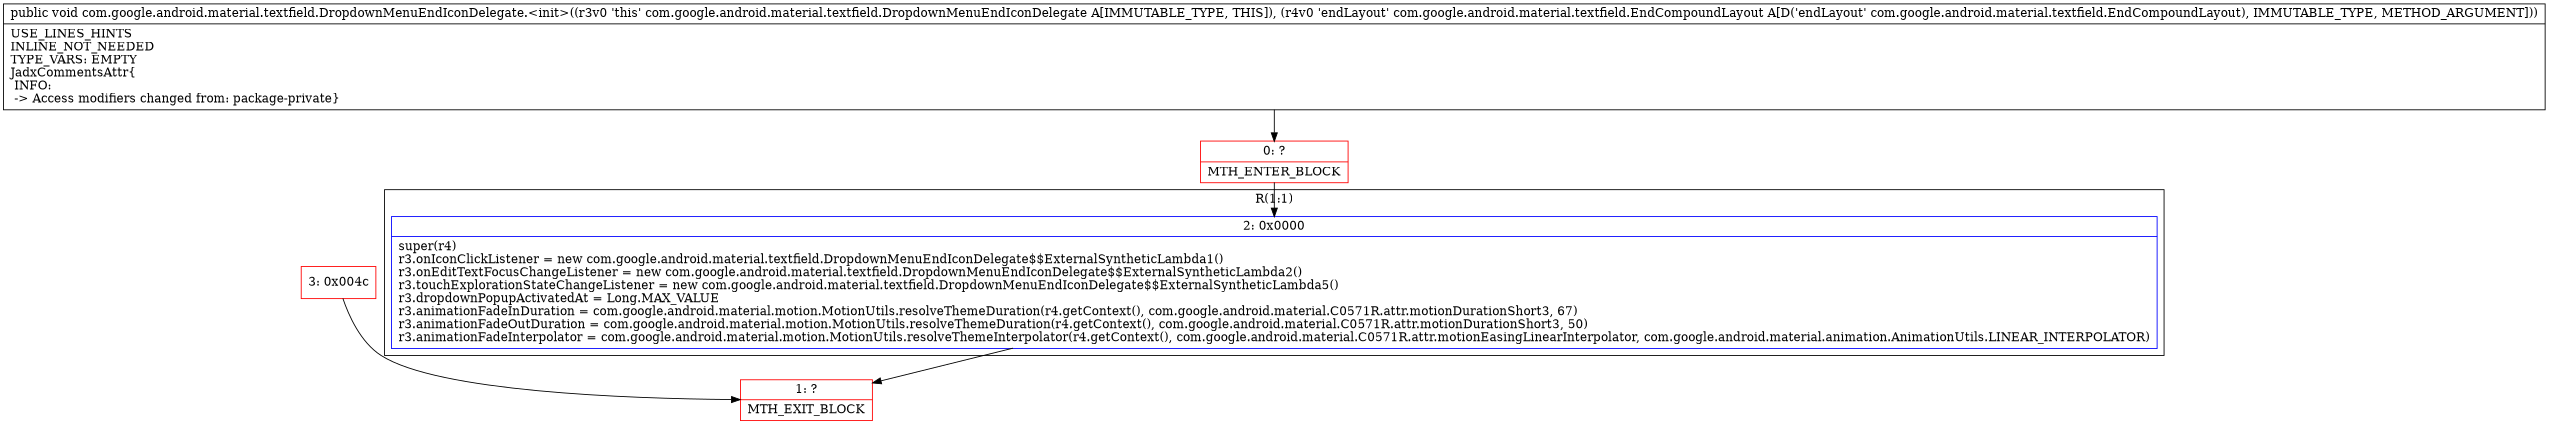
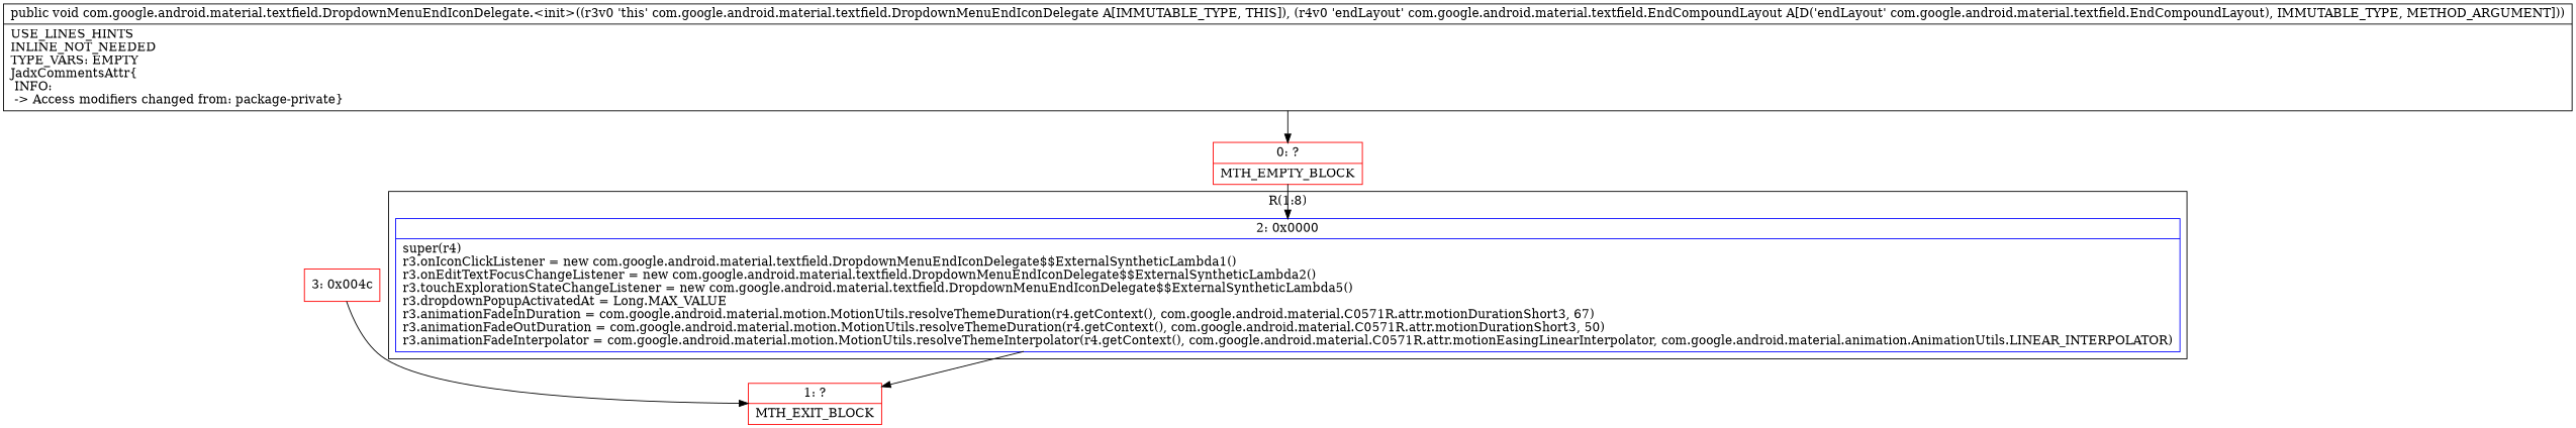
  digraph {
    node [color=red shape=record]
    n1 [color=blue label="{2\:\ 0x0000|super(r4)\lr3.onIconClickListener = new com.google.android.material.textfield.DropdownMenuEndIconDelegate$$ExternalSyntheticLambda1()\lr3.onEditTextFocusChangeListener = new com.google.android.material.textfield.DropdownMenuEndIconDelegate$$ExternalSyntheticLambda2()\lr3.touchExplorationStateChangeListener = new com.google.android.material.textfield.DropdownMenuEndIconDelegate$$ExternalSyntheticLambda5()\lr3.dropdownPopupActivatedAt = Long.MAX_VALUE\lr3.animationFadeInDuration = com.google.android.material.motion.MotionUtils.resolveThemeDuration(r4.getContext(), com.google.android.material.C0571R.attr.motionDurationShort3, 67)\lr3.animationFadeOutDuration = com.google.android.material.motion.MotionUtils.resolveThemeDuration(r4.getContext(), com.google.android.material.C0571R.attr.motionDurationShort3, 50)\lr3.animationFadeInterpolator = com.google.android.material.motion.MotionUtils.resolveThemeInterpolator(r4.getContext(), com.google.android.material.C0571R.attr.motionEasingLinearInterpolator, com.google.android.material.animation.AnimationUtils.LINEAR_INTERPOLATOR)\l}"]
    n2 [label="{1\:\ ?|MTH_EXIT_BLOCK\l}"]
    n3 [label="{3\:\ 0x004c}"]
-   n4 [label="{0\:\ ?|MTH_ENTER_BLOCK\l}"]
+   n4 [label="{0\:\ ?|MTH_EMPTY_BLOCK\l}"]
    n5 [label="{public void com.google.android.material.textfield.DropdownMenuEndIconDelegate.\<init\>((r3v0 'this' com.google.android.material.textfield.DropdownMenuEndIconDelegate A[IMMUTABLE_TYPE, THIS]), (r4v0 'endLayout' com.google.android.material.textfield.EndCompoundLayout A[D('endLayout' com.google.android.material.textfield.EndCompoundLayout), IMMUTABLE_TYPE, METHOD_ARGUMENT]))  | USE_LINES_HINTS\lINLINE_NOT_NEEDED\lTYPE_VARS: EMPTY\lJadxCommentsAttr\{\l INFO: \l \-\> Access modifiers changed from: package\-private\}\l}" color=""]
    subgraph cluster_1 {
-     label="R(1:1)"
+     label="R(1:8)"
      n1
    }
    n1 -> n2
    n3 -> n2
    n4 -> n1
    n5 -> n4
  }
